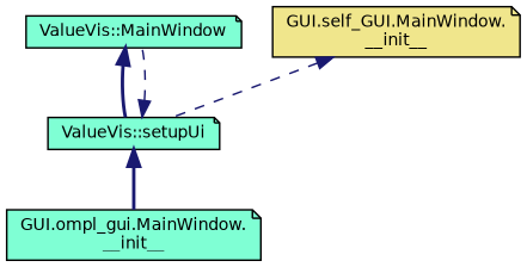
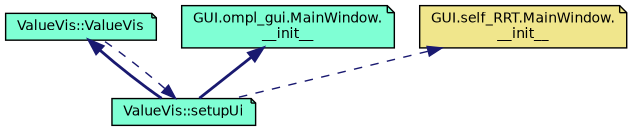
  digraph {
    rankdir=TB
    node [color=black fillcolor=aquamarine fontname=Helvetica fontsize=10 shape=note style=filled]
    edge [color=midnightblue dir=back fontname=Helvetica fontsize=10 labelfontname=Helvetica labelfontsize=10 style=bold]
-   n1 [fontcolor=black height=0.2 label="ValueVis::MainWindow" width=0.4]
+   n1 [fontcolor=black height=0.2 label="ValueVis::ValueVis" width=0.4]
    n2 [height=0.2 label="ValueVis::setupUi" width=0.4]
    n3 [height=0.2 label="GUI.ompl_gui.MainWindow.\l__init__" width=0.4]
-   n4 [fillcolor=khaki height=0.2 label="GUI.self_GUI.MainWindow.\l__init__" width=0.4]
+   n4 [fillcolor=khaki height=0.2 label="GUI.self_RRT.MainWindow.\l__init__" width=0.4]
    n1 -> n2
    n2 -> n1 [style=dashed]
-   n2 -> n3
+   n3 -> n2
    n4 -> n2 [style=dashed]
  }
